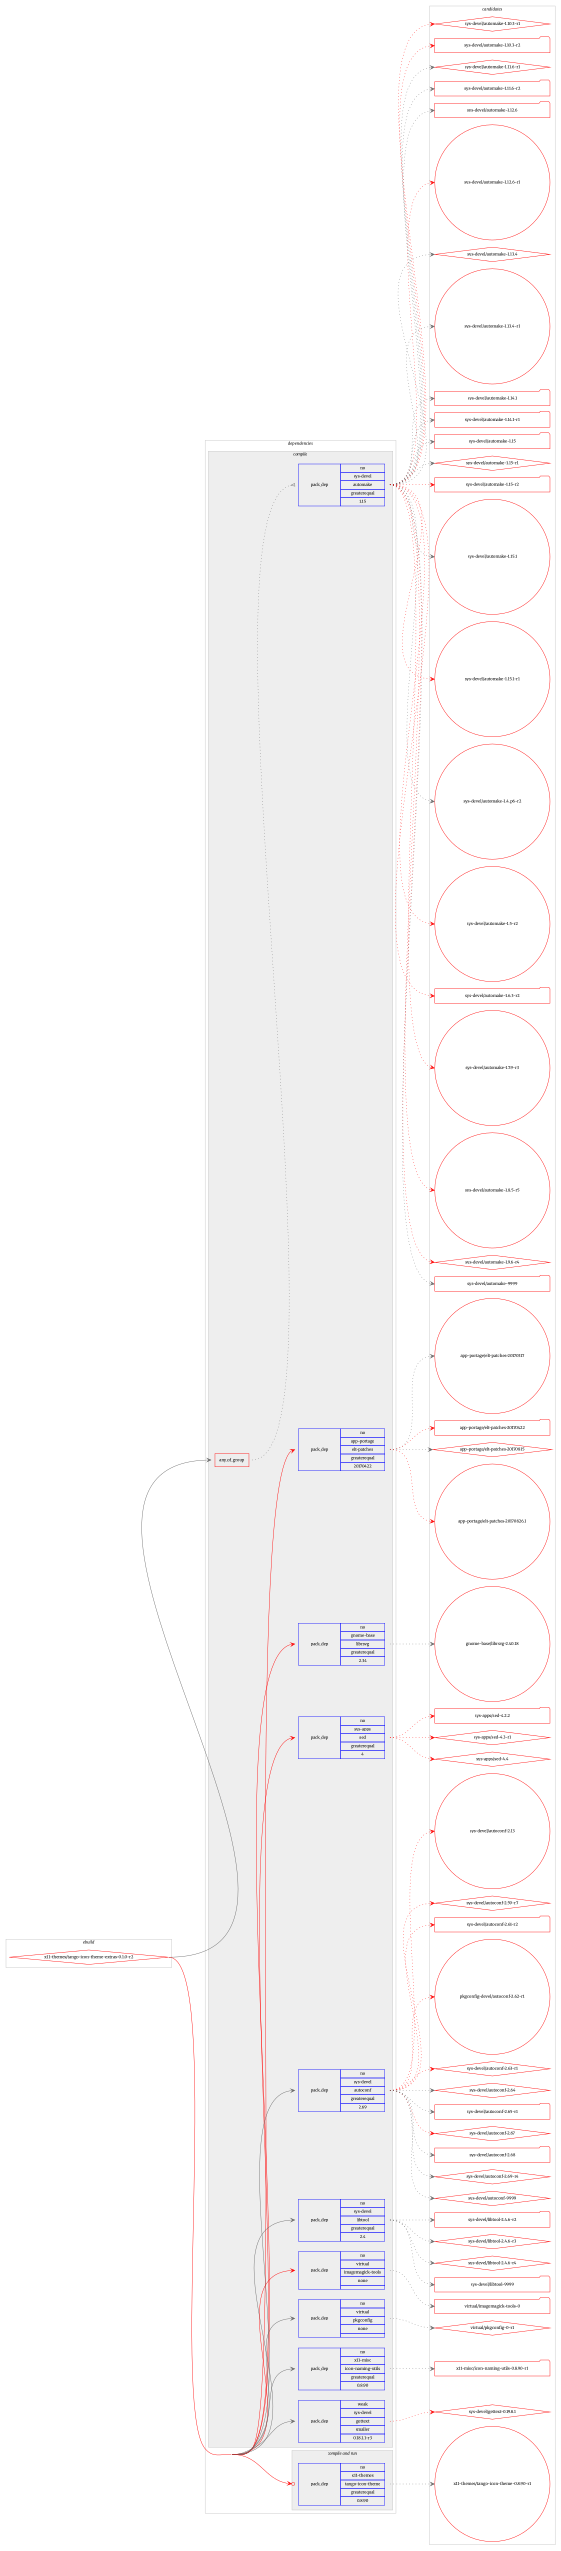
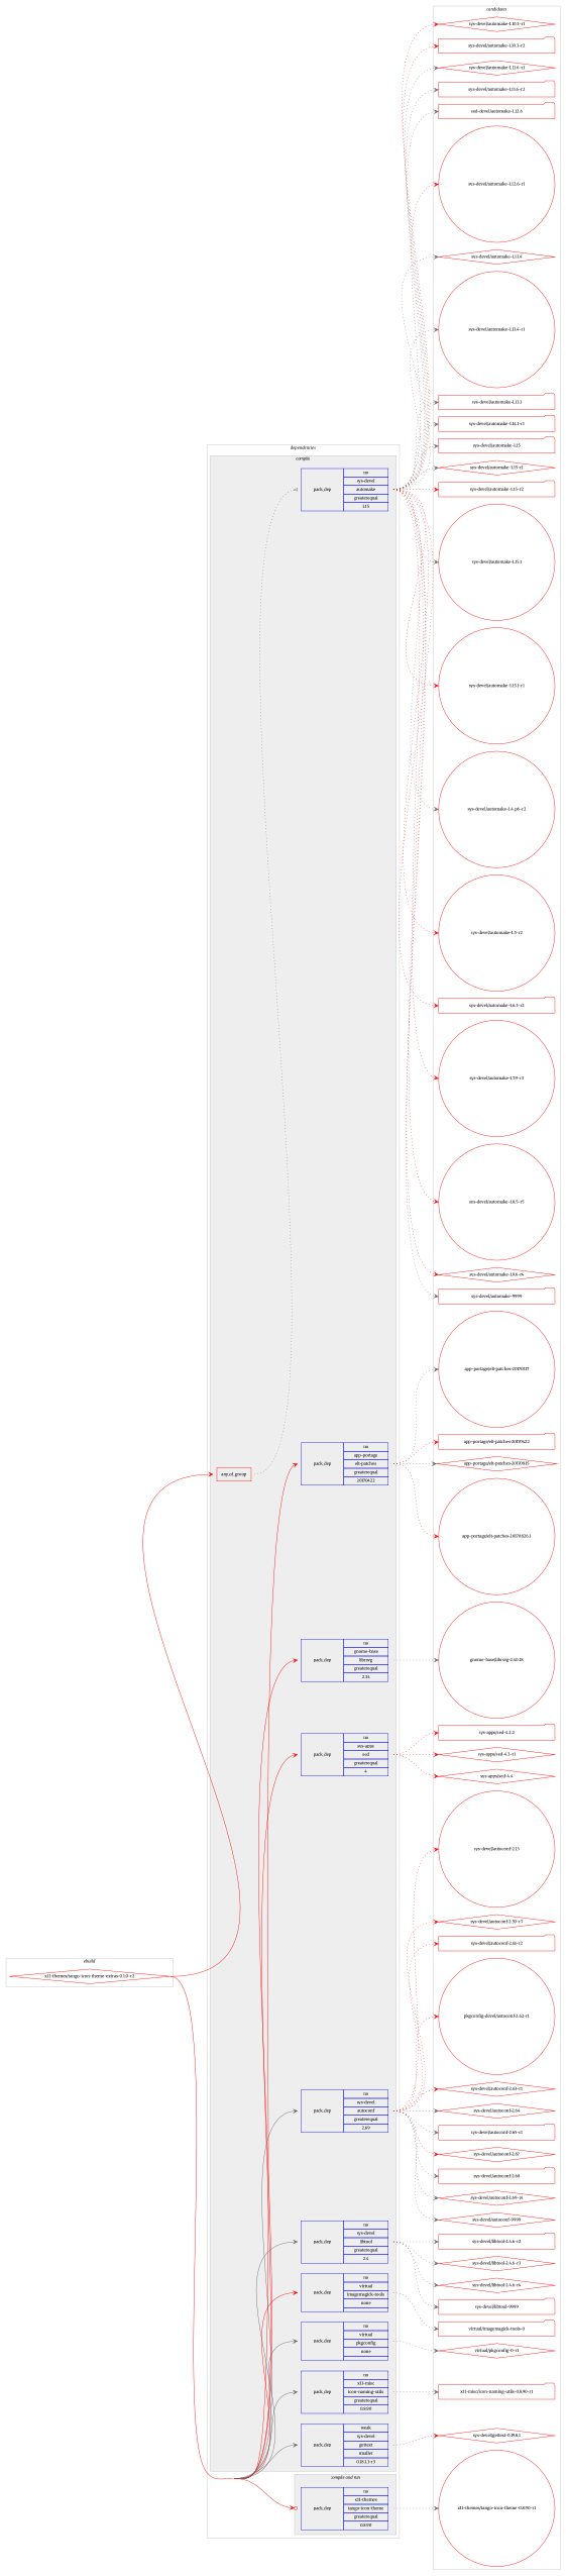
  digraph {
    compound=true
    concentrate=true
    fontname=Merriweather
    fontsize=10
    newrank=true
    rankdir=LR
    ranksep=1.5
    node [color=red fontname=Merriweather fontsize=10 shape=diamond]
    edge [arrowhead=vee color=gray40 fontname=Merriweather headport=w style=dotted tailport=e weight=100]
    n1 [label="x11-themes/tango-icon-theme-extras-0.1.0-r2" width=4]
    n2 [color=blue label=<<TABLE BORDER="0" CELLBORDER="1" CELLSPACING="0" CELLPADDING="4" WIDTH="220"><TR><TD ROWSPAN="6" CELLPADDING="30">pack_dep</TD></TR><TR><TD WIDTH="110">no</TD></TR><TR><TD>sys-devel</TD></TR><TR><TD>automake</TD></TR><TR><TD>greaterequal</TD></TR><TR><TD>1.15</TD></TR></TABLE>> shape=none]
    n3 [label=<<TABLE BORDER="0" CELLBORDER="1" CELLSPACING="0" CELLPADDING="4"><TR><TD CELLPADDING="10">any_of_group</TD></TR></TABLE>> shape=none]
    n4 [color=blue label=<<TABLE BORDER="0" CELLBORDER="1" CELLSPACING="0" CELLPADDING="4" WIDTH="220"><TR><TD ROWSPAN="6" CELLPADDING="30">pack_dep</TD></TR><TR><TD WIDTH="110">no</TD></TR><TR><TD>app-portage</TD></TR><TR><TD>elt-patches</TD></TR><TR><TD>greaterequal</TD></TR><TR><TD>20170422</TD></TR></TABLE>> shape=none]
    n5 [color=blue label=<<TABLE BORDER="0" CELLBORDER="1" CELLSPACING="0" CELLPADDING="4" WIDTH="220"><TR><TD ROWSPAN="6" CELLPADDING="30">pack_dep</TD></TR><TR><TD WIDTH="110">no</TD></TR><TR><TD>gnome-base</TD></TR><TR><TD>librsvg</TD></TR><TR><TD>greaterequal</TD></TR><TR><TD>2.34</TD></TR></TABLE>> shape=none]
    n6 [color=blue label=<<TABLE BORDER="0" CELLBORDER="1" CELLSPACING="0" CELLPADDING="4" WIDTH="220"><TR><TD ROWSPAN="6" CELLPADDING="30">pack_dep</TD></TR><TR><TD WIDTH="110">no</TD></TR><TR><TD>sys-apps</TD></TR><TR><TD>sed</TD></TR><TR><TD>greaterequal</TD></TR><TR><TD>4</TD></TR></TABLE>> shape=none]
    n7 [color=blue label=<<TABLE BORDER="0" CELLBORDER="1" CELLSPACING="0" CELLPADDING="4" WIDTH="220"><TR><TD ROWSPAN="6" CELLPADDING="30">pack_dep</TD></TR><TR><TD WIDTH="110">no</TD></TR><TR><TD>sys-devel</TD></TR><TR><TD>autoconf</TD></TR><TR><TD>greaterequal</TD></TR><TR><TD>2.69</TD></TR></TABLE>> shape=none]
    n8 [color=blue label=<<TABLE BORDER="0" CELLBORDER="1" CELLSPACING="0" CELLPADDING="4" WIDTH="220"><TR><TD ROWSPAN="6" CELLPADDING="30">pack_dep</TD></TR><TR><TD WIDTH="110">no</TD></TR><TR><TD>sys-devel</TD></TR><TR><TD>libtool</TD></TR><TR><TD>greaterequal</TD></TR><TR><TD>2.4</TD></TR></TABLE>> shape=none]
    n9 [color=blue label=<<TABLE BORDER="0" CELLBORDER="1" CELLSPACING="0" CELLPADDING="4" WIDTH="220"><TR><TD ROWSPAN="6" CELLPADDING="30">pack_dep</TD></TR><TR><TD WIDTH="110">no</TD></TR><TR><TD>virtual</TD></TR><TR><TD>imagemagick-tools</TD></TR><TR><TD>none</TD></TR><TR><TD></TD></TR></TABLE>> shape=none]
    n10 [color=blue label=<<TABLE BORDER="0" CELLBORDER="1" CELLSPACING="0" CELLPADDING="4" WIDTH="220"><TR><TD ROWSPAN="6" CELLPADDING="30">pack_dep</TD></TR><TR><TD WIDTH="110">no</TD></TR><TR><TD>virtual</TD></TR><TR><TD>pkgconfig</TD></TR><TR><TD>none</TD></TR><TR><TD></TD></TR></TABLE>> shape=none]
    n11 [color=blue label=<<TABLE BORDER="0" CELLBORDER="1" CELLSPACING="0" CELLPADDING="4" WIDTH="220"><TR><TD ROWSPAN="6" CELLPADDING="30">pack_dep</TD></TR><TR><TD WIDTH="110">no</TD></TR><TR><TD>x11-misc</TD></TR><TR><TD>icon-naming-utils</TD></TR><TR><TD>greaterequal</TD></TR><TR><TD>0.8.90</TD></TR></TABLE>> shape=none]
    n12 [color=blue label=<<TABLE BORDER="0" CELLBORDER="1" CELLSPACING="0" CELLPADDING="4" WIDTH="220"><TR><TD ROWSPAN="6" CELLPADDING="30">pack_dep</TD></TR><TR><TD WIDTH="110">weak</TD></TR><TR><TD>sys-devel</TD></TR><TR><TD>gettext</TD></TR><TR><TD>smaller</TD></TR><TR><TD>0.18.1.1-r3</TD></TR></TABLE>> shape=none]
    n13 [color=blue label=<<TABLE BORDER="0" CELLBORDER="1" CELLSPACING="0" CELLPADDING="4" WIDTH="220"><TR><TD ROWSPAN="6" CELLPADDING="30">pack_dep</TD></TR><TR><TD WIDTH="110">no</TD></TR><TR><TD>x11-themes</TD></TR><TR><TD>tango-icon-theme</TD></TR><TR><TD>greaterequal</TD></TR><TR><TD>0.8.90</TD></TR></TABLE>> shape=none]
    n14 [label="sys-devel/automake-1.10.3-r1" width=4]
    n15 [label="sys-devel/automake-1.10.3-r2" shape=folder width=4]
    n16 [label="sys-devel/automake-1.11.6-r1" width=4]
    n17 [label="sys-devel/automake-1.11.6-r2" shape=folder width=4]
-   n18 [label="sys-devel/automake-1.12.6" shape=folder width=4]
+   n18 [label="sed-devel/automake-1.12.6" shape=folder width=4]
    n19 [label="sys-devel/automake-1.12.6-r1" shape=circle width=4]
    n20 [label="sys-devel/automake-1.13.4" width=4]
    n21 [label="sys-devel/automake-1.13.4-r1" shape=circle width=4]
-   n22 [label="sys-devel/automake-1.14.1" shape=folder width=4]
+   n22 [label="sys-devel/automake-1.13.1" shape=folder width=4]
    n23 [label="sys-devel/automake-1.14.1-r1" shape=folder width=4]
    n24 [label="sys-devel/automake-1.15" shape=folder width=4]
    n25 [label="sys-devel/automake-1.15-r1" width=4]
    n26 [label="sys-devel/automake-1.15-r2" shape=folder width=4]
    n27 [label="sys-devel/automake-1.15.1" shape=circle width=4]
    n28 [label="sys-devel/automake-1.15.1-r1" shape=circle width=4]
    n29 [label="sys-devel/automake-1.4_p6-r2" shape=circle width=4]
    n30 [label="sys-devel/automake-1.5-r2" shape=circle width=4]
    n31 [label="sys-devel/automake-1.6.3-r2" shape=folder width=4]
    n32 [label="sys-devel/automake-1.7.9-r3" shape=circle width=4]
    n33 [label="sys-devel/automake-1.8.5-r5" shape=circle width=4]
    n34 [label="sys-devel/automake-1.9.6-r4" width=4]
    n35 [label="sys-devel/automake-9999" shape=folder width=4]
    n36 [label="app-portage/elt-patches-20170317" shape=circle width=4]
    n37 [label="app-portage/elt-patches-20170422" shape=folder width=4]
    n38 [label="app-portage/elt-patches-20170815" width=4]
    n39 [label="app-portage/elt-patches-20170826.1" shape=circle width=4]
    n40 [label="gnome-base/librsvg-2.40.18" shape=circle width=4]
    n41 [label="sys-apps/sed-4.2.2" shape=folder width=4]
    n42 [label="sys-apps/sed-4.3-r1" width=4]
    n43 [label="sys-apps/sed-4.4" width=4]
    n44 [label="sys-devel/autoconf-2.13" shape=circle width=4]
    n45 [label="sys-devel/autoconf-2.59-r7" width=4]
    n46 [label="sys-devel/autoconf-2.61-r2" shape=folder width=4]
    n47 [label="pkgconfig-devel/autoconf-2.62-r1" shape=circle width=4]
    n48 [label="sys-devel/autoconf-2.63-r1" width=4]
    n49 [label="sys-devel/autoconf-2.64" width=4]
    n50 [label="sys-devel/autoconf-2.65-r1" shape=folder width=4]
    n51 [label="sys-devel/autoconf-2.67" width=4]
    n52 [label="sys-devel/autoconf-2.68" shape=folder width=4]
    n53 [label="sys-devel/autoconf-2.69-r4" width=4]
    n54 [label="sys-devel/autoconf-9999" width=4]
    n55 [label="sys-devel/libtool-2.4.6-r2" shape=folder width=4]
    n56 [label="sys-devel/libtool-2.4.6-r3" width=4]
    n57 [label="sys-devel/libtool-2.4.6-r4" width=4]
    n58 [label="sys-devel/libtool-9999" shape=folder width=4]
    n59 [label="virtual/imagemagick-tools-0" shape=folder width=4]
    n60 [label="virtual/pkgconfig-0-r1" width=4]
    n61 [label="x11-misc/icon-naming-utils-0.8.90-r1" shape=folder width=4]
    n62 [label="sys-devel/gettext-0.19.8.1" width=4]
    n63 [label="x11-themes/tango-icon-theme-0.8.90-r1" shape=circle width=4]
    subgraph cluster_1 {
      color=gray
      label=<<i>ebuild</i>>
      rank=same
      n1
    }
    subgraph cluster_2 {
      color=gray
      label=<<i>dependencies</i>>
      subgraph cluster_3 {
        color=gray
        fillcolor="#eeeeee"
        label=<<i>compile</i>>
        style=filled
        subgraph sub_4 {
          color=gray
          fillcolor="#eeeeee"
          label=<<i>compile</i>>
          style=filled
          n3
          subgraph sub_5 {
            color=gray
            fillcolor="#eeeeee"
            label=<<i>compile</i>>
            style=filled
            n2
          }
        }
        subgraph sub_6 {
          color=gray
          fillcolor="#eeeeee"
          label=<<i>compile</i>>
          style=filled
          n4
        }
        subgraph sub_7 {
          color=gray
          fillcolor="#eeeeee"
          label=<<i>compile</i>>
          style=filled
          n5
        }
        subgraph sub_8 {
          color=gray
          fillcolor="#eeeeee"
          label=<<i>compile</i>>
          style=filled
          n6
        }
        subgraph sub_9 {
          color=gray
          fillcolor="#eeeeee"
          label=<<i>compile</i>>
          style=filled
          n7
        }
        subgraph sub_10 {
          color=gray
          fillcolor="#eeeeee"
          label=<<i>compile</i>>
          style=filled
          n8
        }
        subgraph sub_11 {
          color=gray
          fillcolor="#eeeeee"
          label=<<i>compile</i>>
          style=filled
          n9
        }
        subgraph sub_12 {
          color=gray
          fillcolor="#eeeeee"
          label=<<i>compile</i>>
          style=filled
          n10
        }
        subgraph sub_13 {
          color=gray
          fillcolor="#eeeeee"
          label=<<i>compile</i>>
          style=filled
          n11
        }
        subgraph sub_14 {
          color=gray
          fillcolor="#eeeeee"
          label=<<i>compile</i>>
          style=filled
          n12
        }
      }
      subgraph cluster_15 {
        color=gray
        fillcolor="#eeeeee"
        label=<<i>compile and run</i>>
        style=filled
        subgraph sub_16 {
          color=gray
          fillcolor="#eeeeee"
          label=<<i>compile and run</i>>
          style=filled
          n13
        }
      }
      subgraph cluster_17 {
        color=gray
        fillcolor="#eeeeee"
        label=<<i>run</i>>
        style=filled
      }
    }
    subgraph cluster_18 {
      color=gray
      label=<<i>candidates</i>>
      rank=same
      subgraph sub_19 {
        color=black
        label=<<i>candidates</i>>
        nodesep=1
        rank=same
        n14
        n15
        n16
        n17
        n18
        n19
        n20
        n21
        n22
        n23
        n24
        n25
        n26
        n27
        n28
        n29
        n30
        n31
        n32
        n33
        n34
        n35
      }
      subgraph sub_20 {
        color=black
        label=<<i>candidates</i>>
        nodesep=1
        rank=same
        n36
        n37
        n38
        n39
      }
      subgraph sub_21 {
        color=black
        label=<<i>candidates</i>>
        nodesep=1
        rank=same
        n40
      }
      subgraph sub_22 {
        color=black
        label=<<i>candidates</i>>
        nodesep=1
        rank=same
        n41
        n42
        n43
      }
      subgraph sub_23 {
        color=black
        label=<<i>candidates</i>>
        nodesep=1
        rank=same
        n44
        n45
        n46
        n47
        n48
        n49
        n50
        n51
        n52
        n53
        n54
      }
      subgraph sub_24 {
        color=black
        label=<<i>candidates</i>>
        nodesep=1
        rank=same
        n55
        n56
        n57
        n58
      }
      subgraph sub_25 {
        color=black
        label=<<i>candidates</i>>
        nodesep=1
        rank=same
        n59
      }
      subgraph sub_26 {
        color=black
        label=<<i>candidates</i>>
        nodesep=1
        rank=same
        n60
      }
      subgraph sub_27 {
        color=black
        label=<<i>candidates</i>>
        nodesep=1
        rank=same
        n61
      }
      subgraph sub_28 {
        color=black
        label=<<i>candidates</i>>
        nodesep=1
        rank=same
        n62
      }
      subgraph sub_29 {
        color=black
        label=<<i>candidates</i>>
        nodesep=1
        rank=same
        n63
      }
    }
-   n1 -> n3 [style=solid weight=20]
+   n1 -> n3 [color=red style=solid weight=20]
    n1 -> n4 [color=red style=solid weight=20]
    n1 -> n5 [color=red style=solid weight=20]
    n1 -> n6 [color=red style=solid weight=20]
    n1 -> n7 [style=solid weight=20]
    n1 -> n8 [style=solid weight=20]
    n1 -> n9 [color=red style=solid weight=20]
    n1 -> n10 [style=solid weight=20]
    n1 -> n11 [style=solid weight=20]
    n1 -> n12 [style=solid weight=20]
    n1 -> n13 [arrowhead=odotvee color=red style=solid weight=20]
    n2 -> n14 [color=red]
    n2 -> n15 [color=red]
    n2 -> n16
    n2 -> n17
    n2 -> n18
    n2 -> n19 [color=red]
    n2 -> n20
    n2 -> n21
    n2 -> n22
    n2 -> n23
    n2 -> n24
    n2 -> n25
    n2 -> n26 [color=red]
    n2 -> n27
    n2 -> n28 [color=red]
    n2 -> n29
    n2 -> n30 [color=red]
    n2 -> n31 [color=red]
    n2 -> n32 [color=red]
    n2 -> n33 [color=red]
    n2 -> n34 [color=red]
    n2 -> n35
    n3 -> n2 [arrowhead=oinv weight=20]
    n4 -> n36
    n4 -> n37 [color=red]
    n4 -> n38
    n4 -> n39 [color=red]
    n5 -> n40
    n6 -> n41 [color=red]
    n6 -> n42 [color=red]
    n6 -> n43 [color=red]
    n7 -> n44 [color=red]
    n7 -> n45 [color=red]
    n7 -> n46 [color=red]
    n7 -> n47 [color=red]
    n7 -> n48 [color=red]
    n7 -> n49
    n7 -> n50
    n7 -> n51 [color=red]
    n7 -> n52
    n7 -> n53
    n7 -> n54
    n8 -> n55
    n8 -> n56
    n8 -> n57
    n8 -> n58
    n9 -> n59
    n10 -> n60
    n11 -> n61
    n12 -> n62 [color=red]
    n13 -> n63
  }
